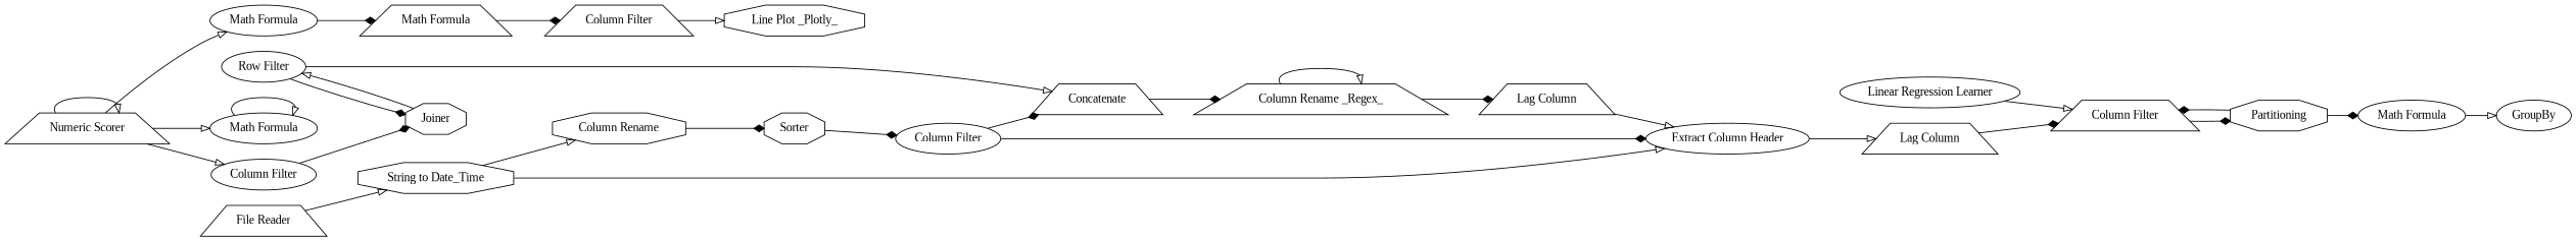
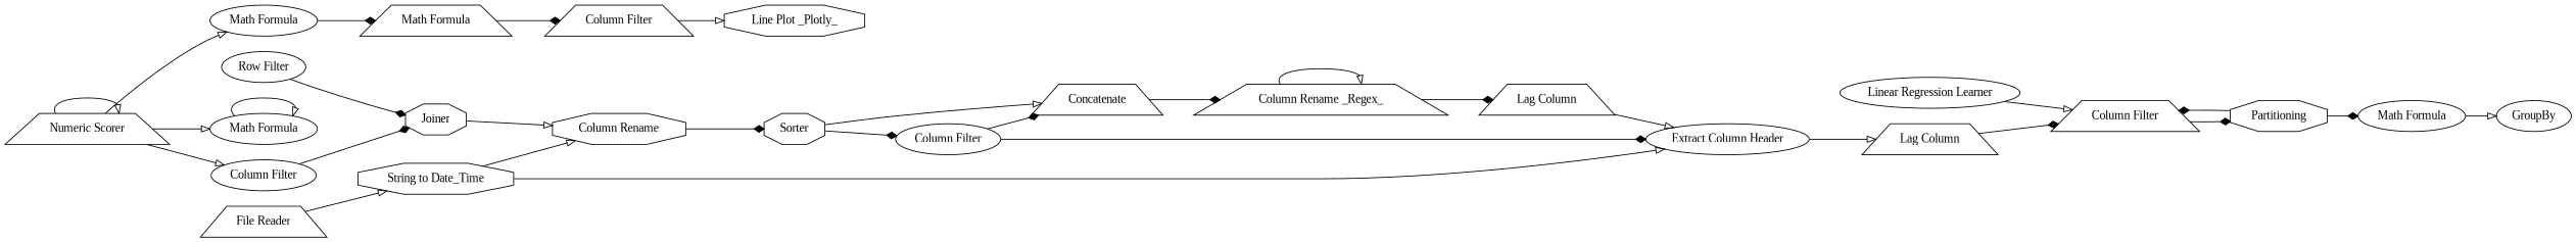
  digraph {
    fontname="Liberation Serif"
    rankdir=LR
    node [fontname="Liberation Serif" shape=ellipse]
    edge [arrowhead=onormal fontname="Liberation Serif"]
    n1 [label="Column Filter"]
    n2 [label="Extract Column Header"]
    n3 [label=Concatenate shape=trapezium]
    n4 [label="Lag Column" shape=trapezium]
    n5 [label="Column Rename _Regex_" shape=trapezium]
    n6 [label="String to Date_Time" shape=octagon]
    n7 [label="Column Rename" shape=octagon]
    n8 [label="Column Filter" shape=trapezium]
    n9 [label=Sorter shape=octagon]
    n10 [label="Math Formula"]
    n11 [label="Math Formula" shape=trapezium]
    n12 [label="Column Filter" shape=trapezium]
    n13 [label="Line Plot _Plotly_" shape=octagon]
    n14 [label="Lag Column" shape=trapezium]
    n15 [label="File Reader" shape=trapezium]
    n16 [label=Partitioning shape=octagon]
    n17 [label="Math Formula"]
    n18 [label=GroupBy]
    n19 [label="Linear Regression Learner"]
    n20 [label=Joiner shape=octagon]
    n21 [label="Row Filter"]
    n22 [label="Numeric Scorer" shape=trapezium]
    n23 [label="Column Filter"]
    n24 [label="Math Formula"]
    n1 -> n2 [arrowhead=diamond]
    n1 -> n3 [arrowhead=diamond]
    n2 -> n4
    n3 -> n5 [arrowhead=diamond]
    n4 -> n8 [arrowhead=diamond]
    n5 -> n5
    n5 -> n14 [arrowhead=diamond]
    n6 -> n2
    n6 -> n7
    n7 -> n9 [arrowhead=diamond]
    n8 -> n16 [arrowhead=diamond]
    n9 -> n1 [arrowhead=diamond]
-   n21 -> n3
+   n9 -> n3
    n10 -> n11 [arrowhead=diamond]
    n11 -> n12 [arrowhead=diamond]
    n12 -> n13
    n14 -> n2
    n15 -> n6
    n16 -> n8 [arrowhead=diamond]
    n16 -> n17 [arrowhead=diamond]
    n17 -> n18
    n19 -> n8
-   n20 -> n21
+   n20 -> n7
    n21 -> n20 [arrowhead=diamond]
    n22 -> n10
    n22 -> n22
    n22 -> n23
    n22 -> n24
    n23 -> n20 [arrowhead=diamond]
    n24 -> n24
  }
